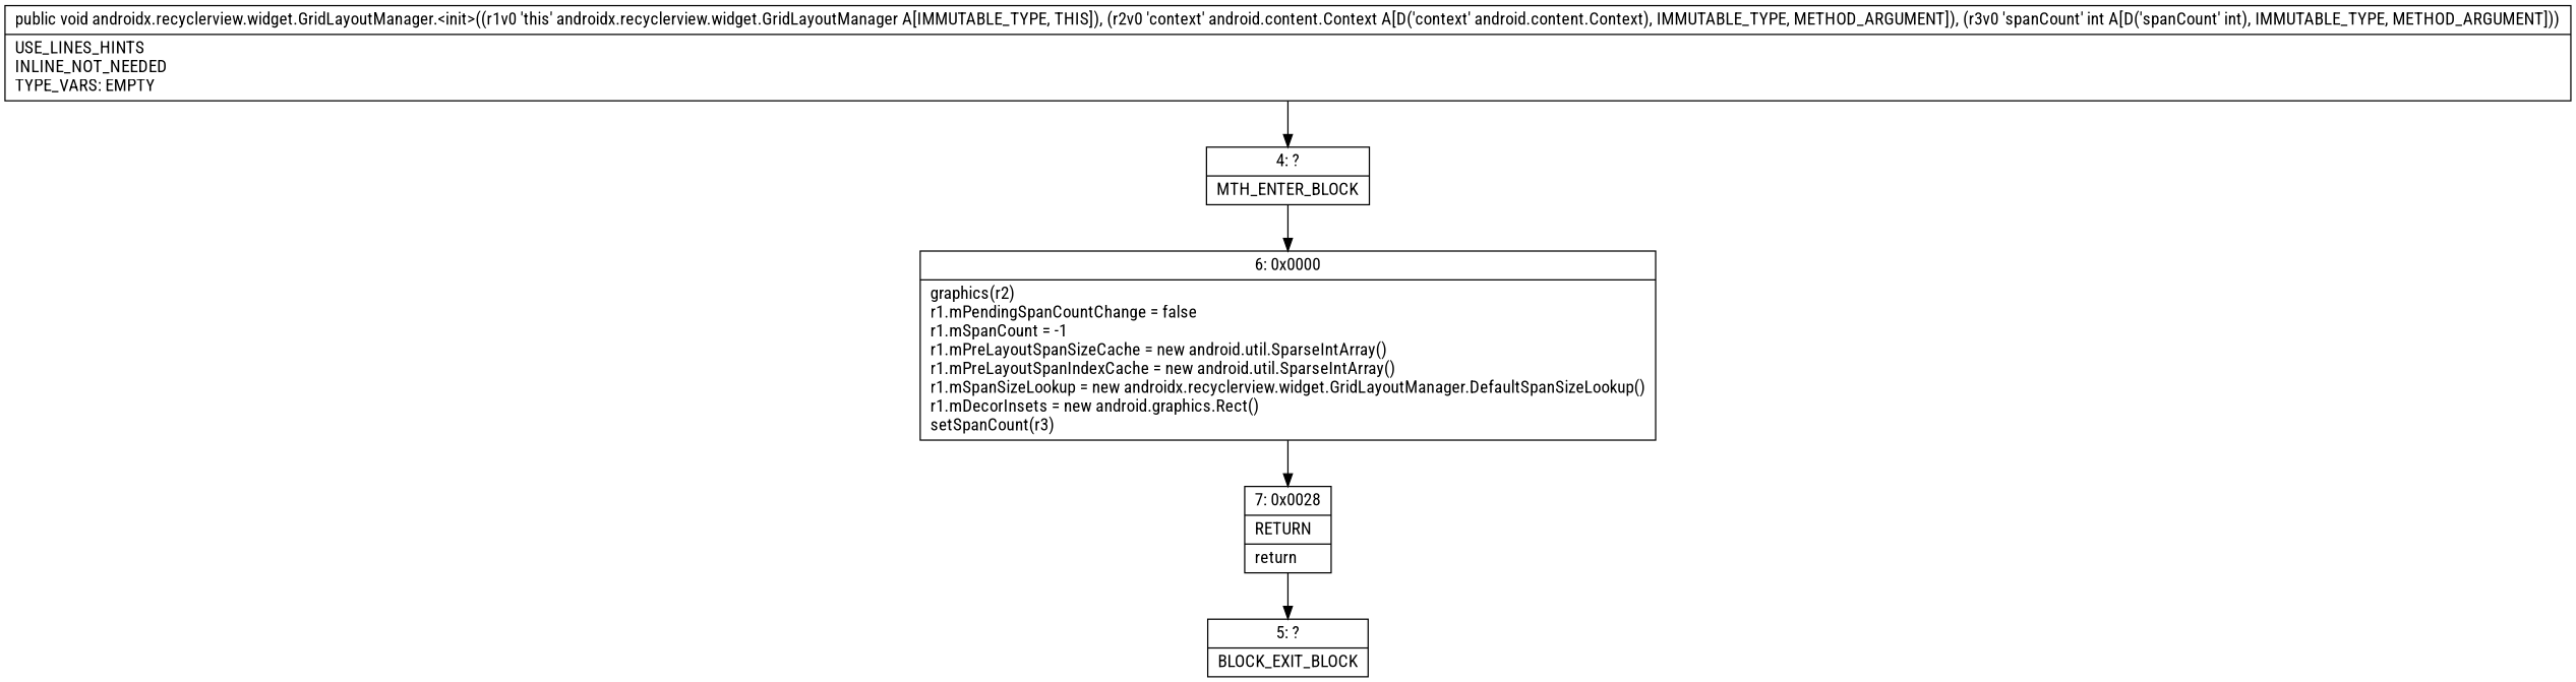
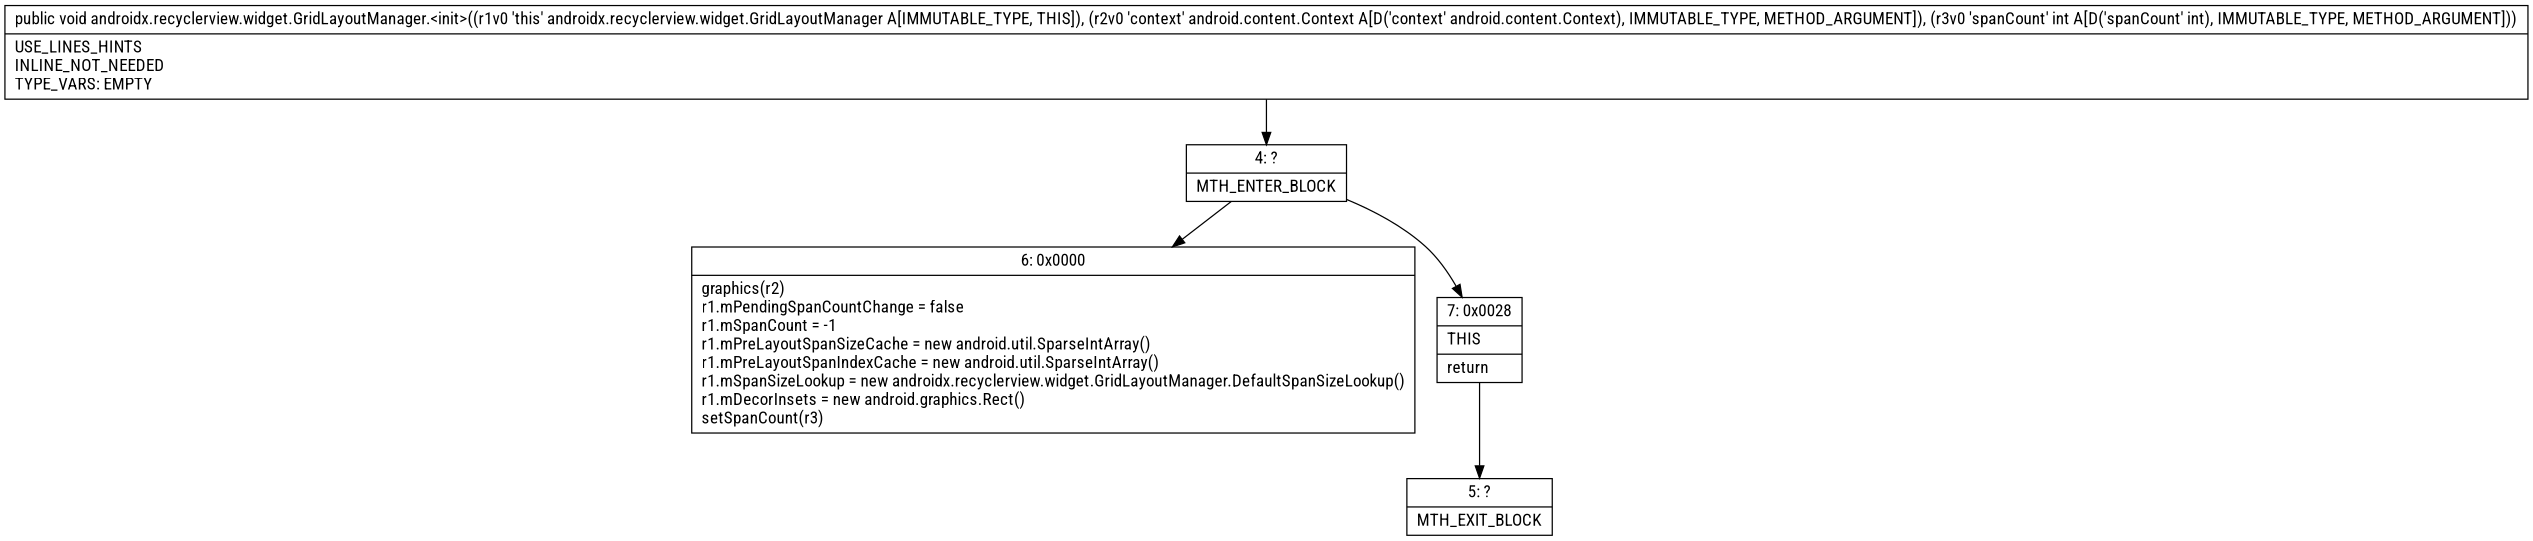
  digraph {
    fontname="Roboto Condensed"
    node [fontname="Roboto Condensed" shape=record]
    edge [fontname="Roboto Condensed"]
    n1 [label="{4\:\ ?|MTH_ENTER_BLOCK\l}"]
    n2 [label="{6\:\ 0x0000|graphics(r2)\lr1.mPendingSpanCountChange = false\lr1.mSpanCount = \-1\lr1.mPreLayoutSpanSizeCache = new android.util.SparseIntArray()\lr1.mPreLayoutSpanIndexCache = new android.util.SparseIntArray()\lr1.mSpanSizeLookup = new androidx.recyclerview.widget.GridLayoutManager.DefaultSpanSizeLookup()\lr1.mDecorInsets = new android.graphics.Rect()\lsetSpanCount(r3)\l}"]
-   n3 [label="{7\:\ 0x0028|RETURN\l|return\l}"]
-   n4 [label="{5\:\ ?|BLOCK_EXIT_BLOCK\l}"]
+   n3 [label="{7\:\ 0x0028|THIS\l|return\l}"]
+   n4 [label="{5\:\ ?|MTH_EXIT_BLOCK\l}"]
    n5 [label="{public void androidx.recyclerview.widget.GridLayoutManager.\<init\>((r1v0 'this' androidx.recyclerview.widget.GridLayoutManager A[IMMUTABLE_TYPE, THIS]), (r2v0 'context' android.content.Context A[D('context' android.content.Context), IMMUTABLE_TYPE, METHOD_ARGUMENT]), (r3v0 'spanCount' int A[D('spanCount' int), IMMUTABLE_TYPE, METHOD_ARGUMENT]))  | USE_LINES_HINTS\lINLINE_NOT_NEEDED\lTYPE_VARS: EMPTY\l}"]
    n1 -> n2
-   n2 -> n3
+   n1 -> n3
    n3 -> n4
    n5 -> n1
  }
